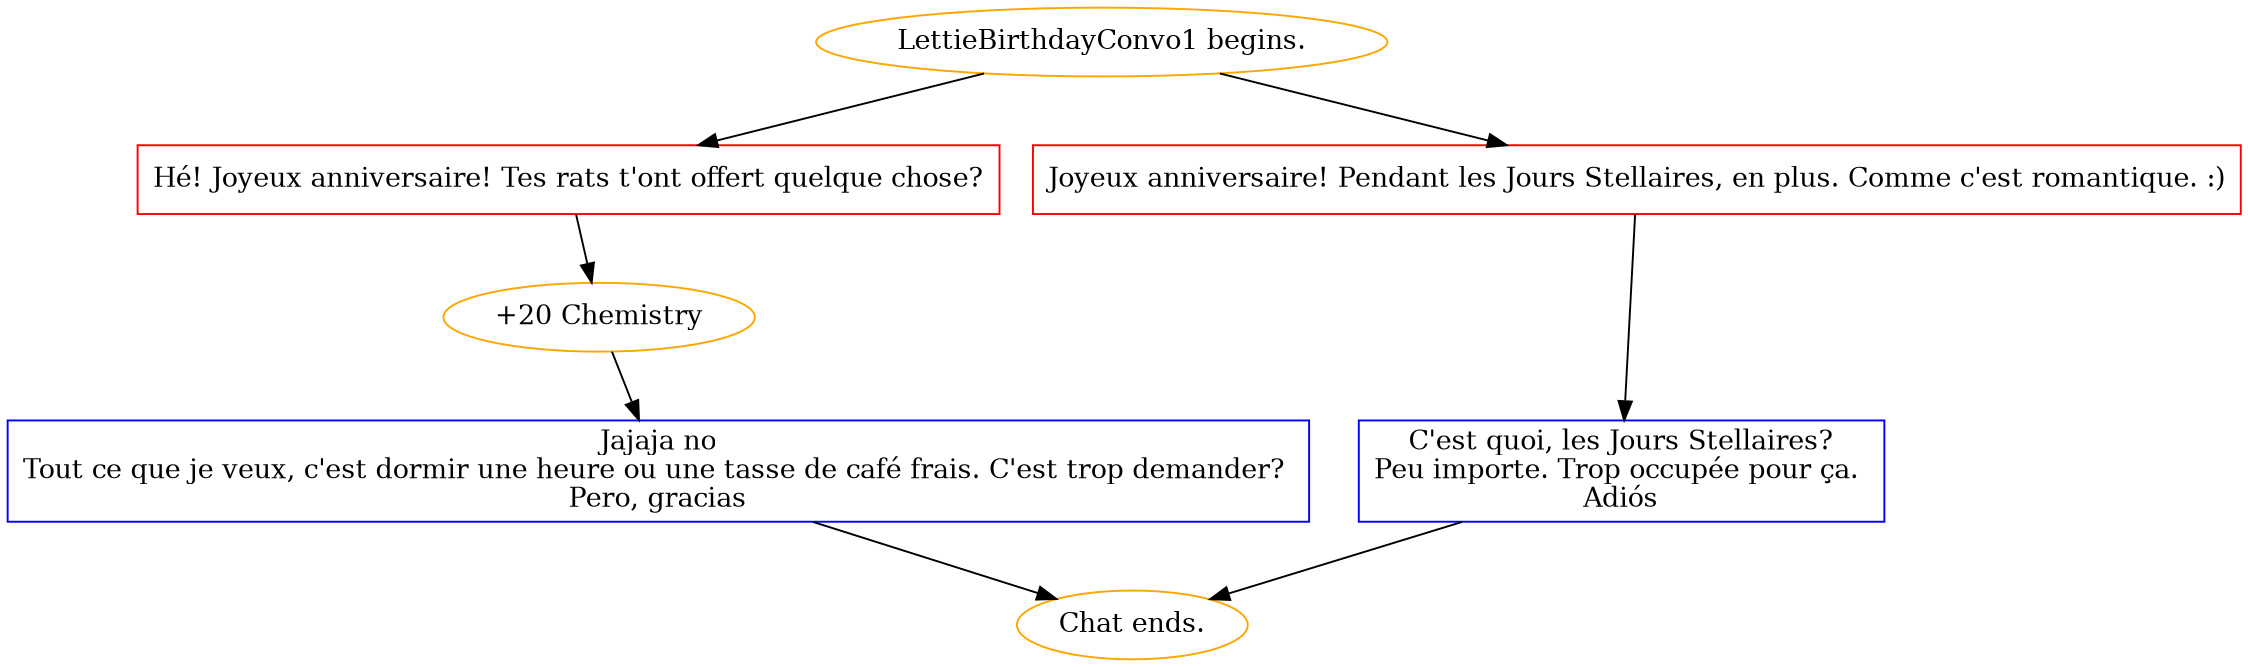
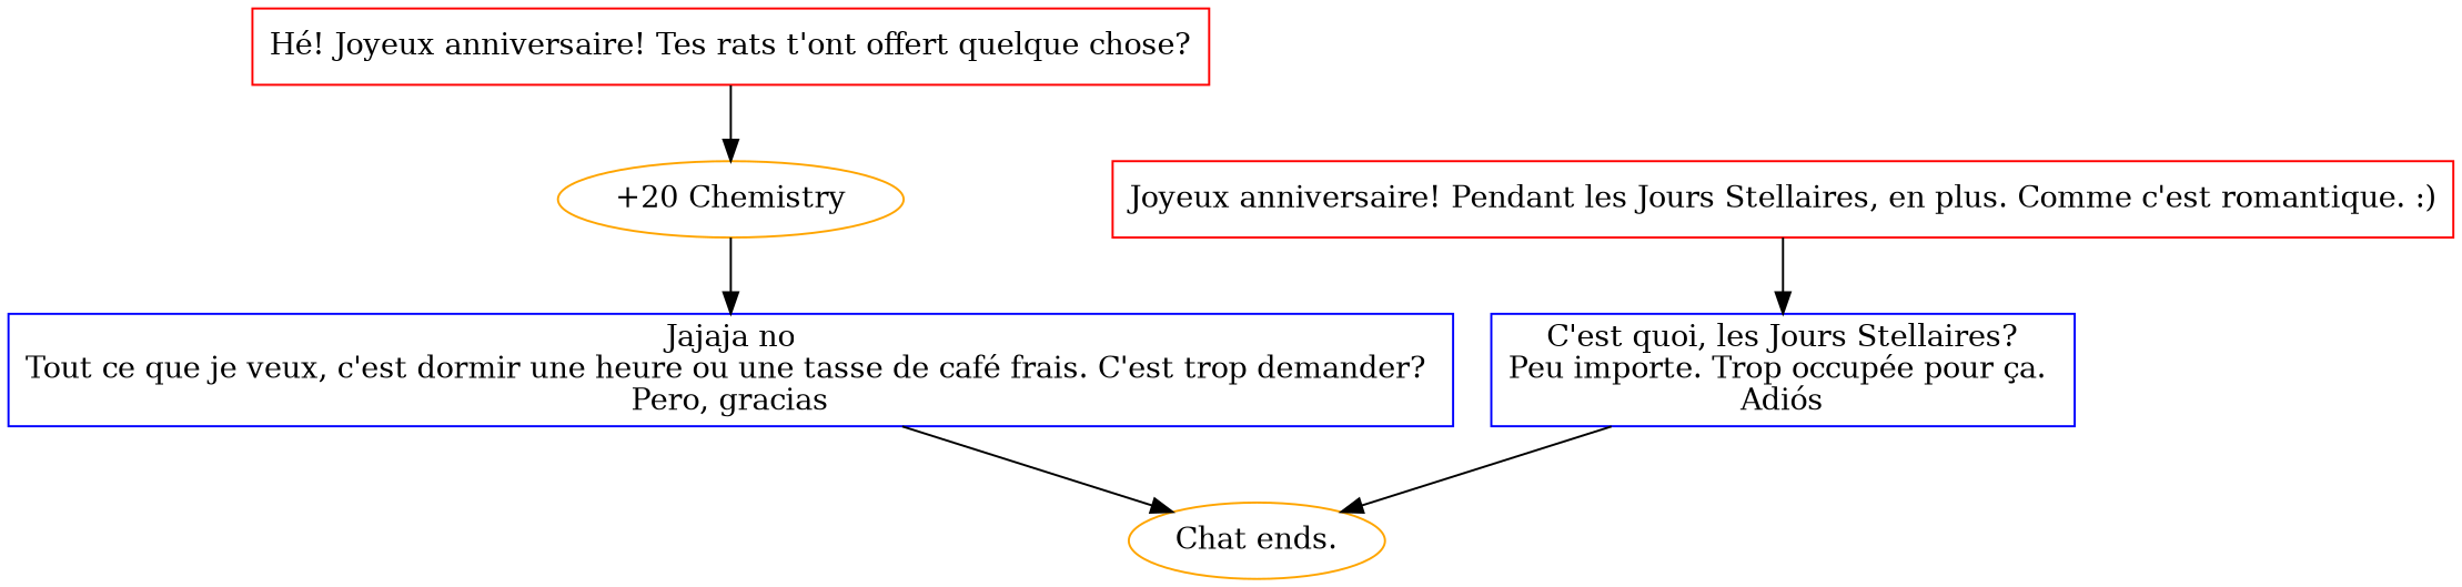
  digraph {
    node [color=orange shape=box]
-   "LettieBirthdayConvo1 begins." [shape=""]
    n2 [color=red label="Hé! Joyeux anniversaire! Tes rats t'ont offert quelque chose?"]
    n3 [color=red label="Joyeux anniversaire! Pendant les Jours Stellaires, en plus. Comme c'est romantique. :)"]
    n4 [label="+20 Chemistry" shape=""]
    n5 [color=blue label="C'est quoi, les Jours Stellaires?\nPeu importe. Trop occupée pour ça. \nAdiós"]
    n6 [color=blue label="Jajaja no\nTout ce que je veux, c'est dormir une heure ou une tasse de café frais. C'est trop demander? \nPero, gracias"]
    "Chat ends." [shape=""]
-   "LettieBirthdayConvo1 begins." -> n2
-   "LettieBirthdayConvo1 begins." -> n3
    n2 -> n4
    n3 -> n5
    n4 -> n6
    n5 -> "Chat ends."
    n6 -> "Chat ends."
  }
